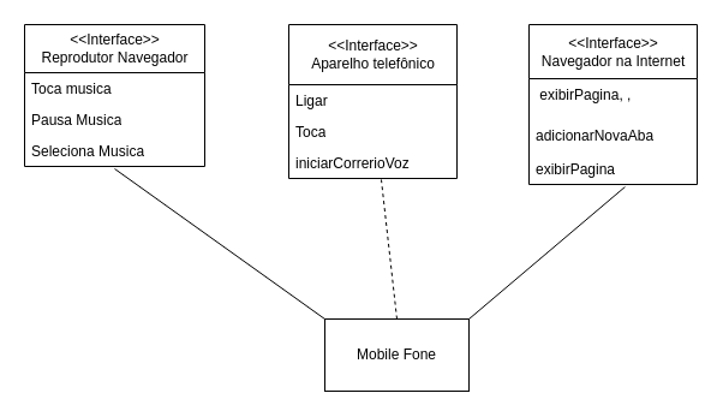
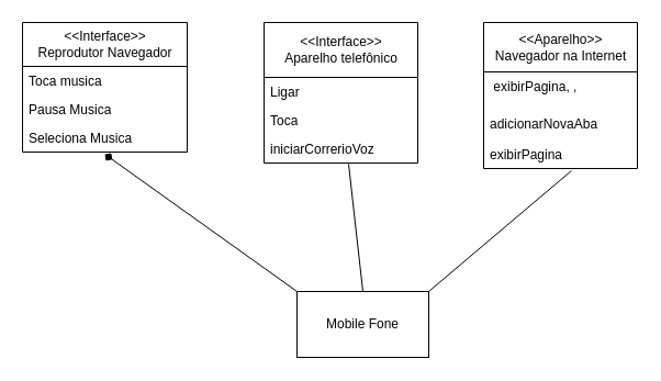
  <mxCell id="0" />
  <mxCell id="1" parent="0" />
  <mxCell id="2" value="&amp;lt;&amp;lt;Interface&amp;gt;&amp;gt;&lt;br&gt;Reprodutor Navegador" style="swimlane;fontStyle=0;childLayout=stackLayout;horizontal=1;startSize=40;fillColor=none;horizontalStack=0;resizeParent=1;resizeParentMax=0;resizeLast=0;collapsible=1;marginBottom=0;html=1;" vertex="1" parent="1"><mxGeometry x="20" y="20" width="150" height="118" as="geometry" /></mxCell>
  <mxCell id="3" value="Toca musica" style="text;strokeColor=none;fillColor=none;align=left;verticalAlign=top;spacingLeft=4;spacingRight=4;overflow=hidden;rotatable=0;points=[[0,0.5],[1,0.5]];portConstraint=eastwest;whiteSpace=wrap;html=1;" vertex="1" parent="2"><mxGeometry y="40" width="150" height="26" as="geometry" /></mxCell>
  <mxCell id="4" value="Pausa Musica" style="text;strokeColor=none;fillColor=none;align=left;verticalAlign=top;spacingLeft=4;spacingRight=4;overflow=hidden;rotatable=0;points=[[0,0.5],[1,0.5]];portConstraint=eastwest;whiteSpace=wrap;html=1;" vertex="1" parent="2"><mxGeometry y="66" width="150" height="26" as="geometry" /></mxCell>
  <mxCell id="5" value="Seleciona Musica" style="text;strokeColor=none;fillColor=none;align=left;verticalAlign=top;spacingLeft=4;spacingRight=4;overflow=hidden;rotatable=0;points=[[0,0.5],[1,0.5]];portConstraint=eastwest;whiteSpace=wrap;html=1;" vertex="1" parent="2"><mxGeometry y="92" width="150" height="26" as="geometry" /></mxCell>
  <mxCell id="6" value="&amp;lt;&amp;lt;Interface&amp;gt;&amp;gt;&lt;br style=&quot;border-color: var(--border-color);&quot;&gt;Aparelho telefônico" style="swimlane;fontStyle=0;childLayout=stackLayout;horizontal=1;startSize=50;fillColor=none;horizontalStack=0;resizeParent=1;resizeParentMax=0;resizeLast=0;collapsible=1;marginBottom=0;html=1;" vertex="1" parent="1"><mxGeometry x="240" y="20" width="140" height="128" as="geometry" /></mxCell>
  <mxCell id="7" value="Ligar" style="text;strokeColor=none;fillColor=none;align=left;verticalAlign=top;spacingLeft=4;spacingRight=4;overflow=hidden;rotatable=0;points=[[0,0.5],[1,0.5]];portConstraint=eastwest;whiteSpace=wrap;html=1;" vertex="1" parent="6"><mxGeometry y="50" width="140" height="26" as="geometry" /></mxCell>
  <mxCell id="8" value="Toca" style="text;strokeColor=none;fillColor=none;align=left;verticalAlign=top;spacingLeft=4;spacingRight=4;overflow=hidden;rotatable=0;points=[[0,0.5],[1,0.5]];portConstraint=eastwest;whiteSpace=wrap;html=1;" vertex="1" parent="6"><mxGeometry y="76" width="140" height="26" as="geometry" /></mxCell>
  <mxCell id="9" value="iniciarCorrerioVoz" style="text;strokeColor=none;fillColor=none;align=left;verticalAlign=top;spacingLeft=4;spacingRight=4;overflow=hidden;rotatable=0;points=[[0,0.5],[1,0.5]];portConstraint=eastwest;whiteSpace=wrap;html=1;" vertex="1" parent="6"><mxGeometry y="102" width="140" height="26" as="geometry" /></mxCell>
- <mxCell id="10" value="&amp;lt;&amp;lt;Interface&amp;gt;&amp;gt;&lt;br style=&quot;border-color: var(--border-color);&quot;&gt;Navegador na Internet" style="swimlane;fontStyle=0;childLayout=stackLayout;horizontal=1;startSize=45;fillColor=none;horizontalStack=0;resizeParent=1;resizeParentMax=0;resizeLast=0;collapsible=1;marginBottom=0;html=1;" vertex="1" parent="1"><mxGeometry x="440" y="20" width="140" height="133" as="geometry" /></mxCell>
+ <mxCell id="10" value="&amp;lt;&amp;lt;Aparelho&amp;gt;&amp;gt;&lt;br style=&quot;border-color: var(--border-color);&quot;&gt;Navegador na Internet" style="swimlane;fontStyle=0;childLayout=stackLayout;horizontal=1;startSize=45;fillColor=none;horizontalStack=0;resizeParent=1;resizeParentMax=0;resizeLast=0;collapsible=1;marginBottom=0;html=1;" vertex="1" parent="1"><mxGeometry x="440" y="20" width="140" height="133" as="geometry" /></mxCell>
  <mxCell id="11" value="&amp;nbsp;exibirPagina, ,&amp;nbsp;" style="text;strokeColor=none;fillColor=none;align=left;verticalAlign=top;spacingLeft=4;spacingRight=4;overflow=hidden;rotatable=0;points=[[0,0.5],[1,0.5]];portConstraint=eastwest;whiteSpace=wrap;html=1;" vertex="1" parent="10"><mxGeometry y="45" width="140" height="34" as="geometry" /></mxCell>
  <mxCell id="12" value="adicionarNovaAba" style="text;strokeColor=none;fillColor=none;align=left;verticalAlign=top;spacingLeft=4;spacingRight=4;overflow=hidden;rotatable=0;points=[[0,0.5],[1,0.5]];portConstraint=eastwest;whiteSpace=wrap;html=1;" vertex="1" parent="10"><mxGeometry y="79" width="140" height="28" as="geometry" /></mxCell>
  <mxCell id="13" value="exibirPagina" style="text;strokeColor=none;fillColor=none;align=left;verticalAlign=top;spacingLeft=4;spacingRight=4;overflow=hidden;rotatable=0;points=[[0,0.5],[1,0.5]];portConstraint=eastwest;whiteSpace=wrap;html=1;" vertex="1" parent="10"><mxGeometry y="107" width="140" height="26" as="geometry" /></mxCell>
  <mxCell id="14" value="Mobile Fone" style="whiteSpace=wrap;html=1;align=center;treeFolding=1;treeMoving=1;newEdgeStyle={&quot;edgeStyle&quot;:&quot;elbowEdgeStyle&quot;,&quot;startArrow&quot;:&quot;none&quot;,&quot;endArrow&quot;:&quot;none&quot;};" vertex="1" parent="1"><mxGeometry x="270" y="265" width="120" height="60" as="geometry" /></mxCell>
  <mxCell id="15" value="" style="endArrow=none;html=1;rounded=0;entryX=0.571;entryY=1.077;entryDx=0;entryDy=0;entryPerimeter=0;exitX=1;exitY=0;exitDx=0;exitDy=0;" edge="1" parent="1" source="14" target="13"><mxGeometry width="50" height="50" relative="1" as="geometry"><mxPoint x="340" y="245" as="sourcePoint" /><mxPoint x="390" y="195" as="targetPoint" /><Array as="points" /></mxGeometry></mxCell>
- <mxCell id="16" value="" style="endArrow=none;html=1;rounded=0;exitX=0.5;exitY=0;exitDx=0;exitDy=0;entryX=0.55;entryY=1.038;entryDx=0;entryDy=0;entryPerimeter=0;dashed=1;" edge="1" parent="1" source="14" target="9"><mxGeometry width="50" height="50" relative="1" as="geometry"><mxPoint x="340" y="245" as="sourcePoint" /><mxPoint x="390" y="195" as="targetPoint" /></mxGeometry></mxCell>
- <mxCell id="17" value="" style="endArrow=none;html=1;rounded=0;exitX=0;exitY=0;exitDx=0;exitDy=0;entryX=0.5;entryY=1.077;entryDx=0;entryDy=0;entryPerimeter=0;" edge="1" parent="1" source="14" target="5"><mxGeometry width="50" height="50" relative="1" as="geometry"><mxPoint x="270" y="255" as="sourcePoint" /><mxPoint x="390" y="195" as="targetPoint" /></mxGeometry></mxCell>
+ <mxCell id="16" value="" style="endArrow=none;html=1;rounded=0;exitX=0.5;exitY=0;exitDx=0;exitDy=0;entryX=0.55;entryY=1.038;entryDx=0;entryDy=0;entryPerimeter=0;" edge="1" parent="1" source="14" target="9"><mxGeometry width="50" height="50" relative="1" as="geometry"><mxPoint x="340" y="245" as="sourcePoint" /><mxPoint x="390" y="195" as="targetPoint" /></mxGeometry></mxCell>
+ <mxCell id="17" value="" style="endArrow=diamond;html=1;rounded=0;exitX=0;exitY=0;exitDx=0;exitDy=0;entryX=0.5;entryY=1.077;entryDx=0;entryDy=0;entryPerimeter=0;" edge="1" parent="1" source="14" target="5"><mxGeometry width="50" height="50" relative="1" as="geometry"><mxPoint x="270" y="255" as="sourcePoint" /><mxPoint x="390" y="195" as="targetPoint" /></mxGeometry></mxCell>
  <mxCell id="18" style="edgeStyle=elbowEdgeStyle;rounded=0;orthogonalLoop=1;jettySize=auto;html=1;startArrow=none;endArrow=none;exitX=0.75;exitY=0;exitDx=0;exitDy=0;entryX=1;entryY=0;entryDx=0;entryDy=0;" edge="1" parent="1" source="14" target="14"><mxGeometry relative="1" as="geometry" /></mxCell>
